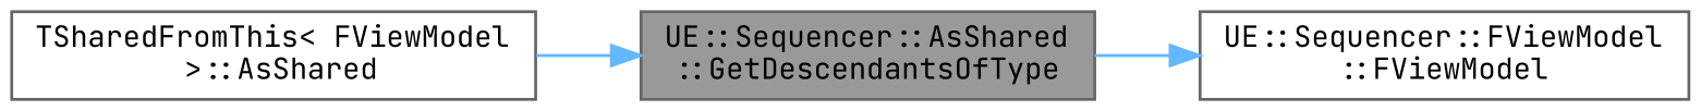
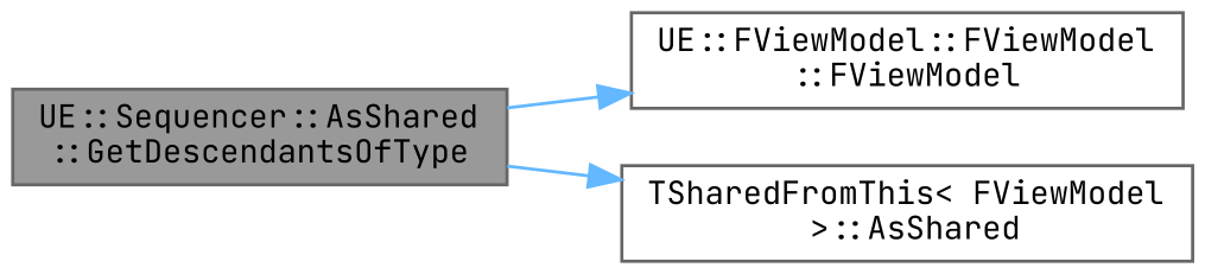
  digraph {
    fontname="JetBrains Mono"
    rankdir=LR
    node [color=grey40 fillcolor=white fontname="JetBrains Mono" fontsize=10 shape=box style=filled]
    edge [color=steelblue1 fontname="JetBrains Mono" fontsize=10 labelfontname=Helvetica labelfontsize=10 style=solid]
    n1 [color=gray40 fillcolor=grey60 fontcolor=black height=0.2 label="UE::Sequencer::AsShared\l::GetDescendantsOfType" width=0.4]
-   n2 [height=0.2 label="UE::Sequencer::FViewModel\l::FViewModel" width=0.4]
+   n2 [height=0.2 label="UE::FViewModel::FViewModel\l::FViewModel" width=0.4]
    n3 [height=0.2 label="TSharedFromThis\< FViewModel\l \>::AsShared" width=0.4]
    n1 -> n2
-   n3 -> n1
+   n1 -> n3
  }
